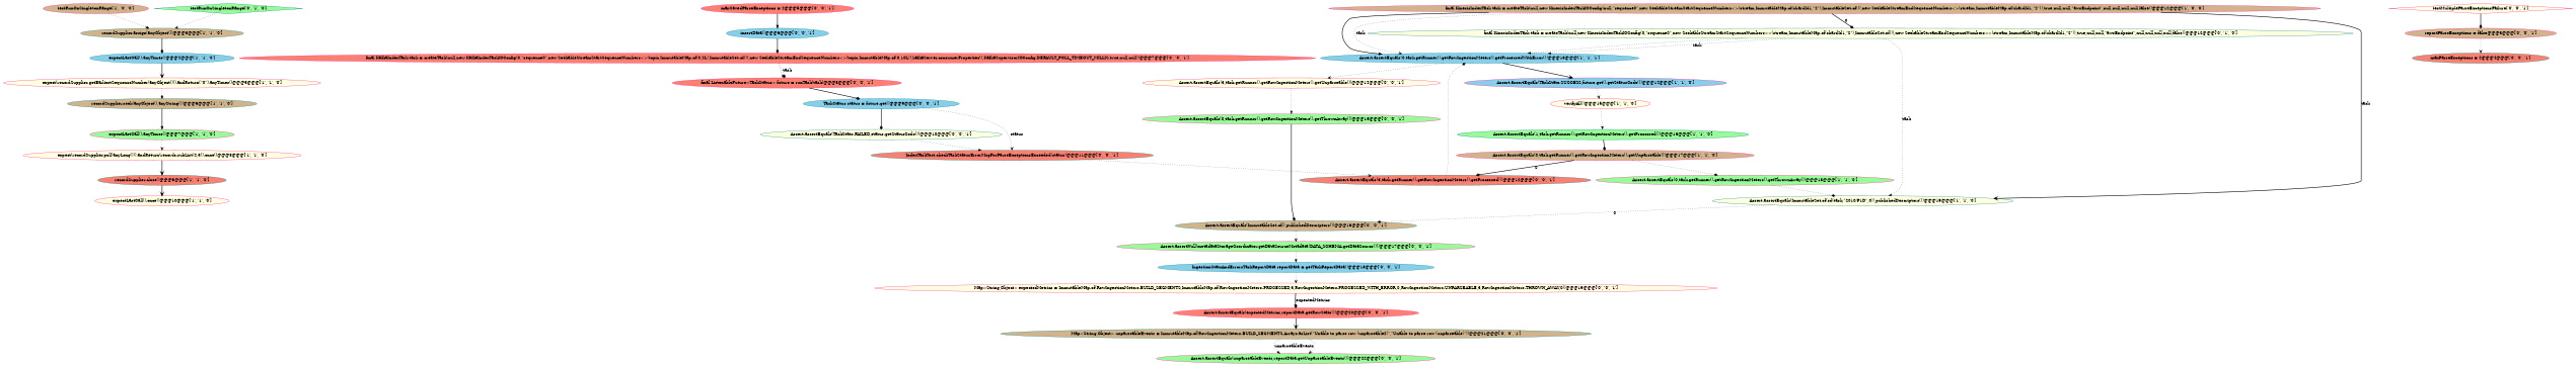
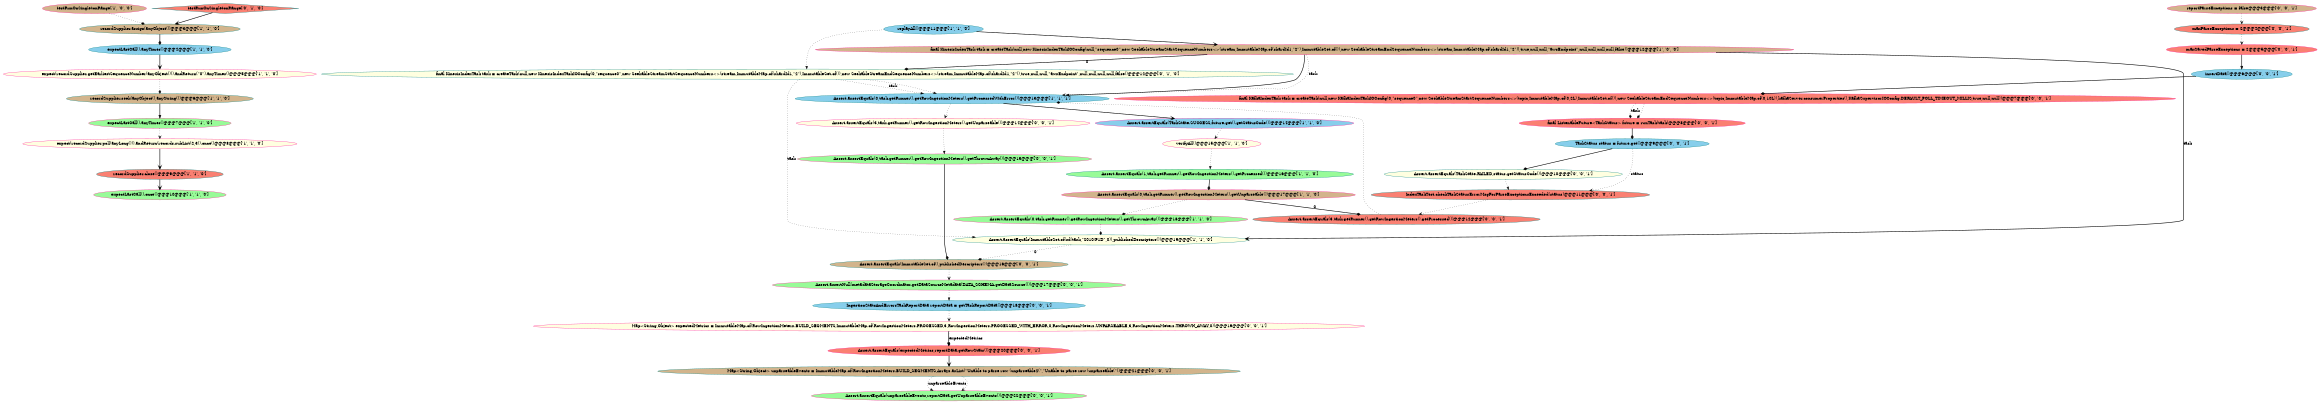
  digraph {
    node [color=deeppink fillcolor=lightyellow shape=ellipse style=filled]
    edge [arrowhead=vee style=dotted]
-   n1 [label="expectLastCall().once()@@@10@@@['1', '1', '0']"]
+   n1 [fillcolor=palegreen label="expectLastCall().once()@@@10@@@['1', '1', '0']"]
+   n2 [color=teal fillcolor=skyblue label="replayAll()@@@11@@@['1', '1', '0']"]
    n3 [color=teal label="final KinesisIndexTask task = createTask(null,new KinesisIndexTaskIOConfig(0,\"sequence0\",new SeekableStreamStartSequenceNumbers<>(stream,ImmutableMap.of(shardId1,\"2\"),ImmutableSet.of()),new SeekableStreamEndSequenceNumbers<>(stream,ImmutableMap.of(shardId1,\"2\")),true,null,null,\"awsEndpoint\",null,null,null,null,false))@@@12@@@['0', '1', '0']"]
    n4 [fillcolor=tan label="final KinesisIndexTask task = createTask(null,new KinesisIndexTaskIOConfig(null,\"sequence0\",new SeekableStreamStartSequenceNumbers<>(stream,ImmutableMap.of(shardId1,\"2\"),ImmutableSet.of()),new SeekableStreamEndSequenceNumbers<>(stream,ImmutableMap.of(shardId1,\"2\")),true,null,null,\"awsEndpoint\",null,null,null,null,false))@@@12@@@['1', '0', '0']"]
    n5 [color=teal fillcolor=skyblue label="Assert.assertEquals(0,task.getRunner().getRowIngestionMeters().getProcessedWithError())@@@13@@@['1', '1', '1']"]
    n6 [color=teal label="Assert.assertEquals(ImmutableSet.of(sd(task,\"2010/P1D\",0)),publishedDescriptors())@@@19@@@['1', '1', '0']"]
    n7 [label="Assert.assertEquals(3,task.getRunner().getRowIngestionMeters().getUnparseable())@@@14@@@['0', '0', '1']"]
    n8 [fillcolor=skyblue label="Assert.assertEquals(TaskState.SUCCESS,future.get().getStatusCode())@@@14@@@['1', '1', '0']"]
    n9 [color=teal fillcolor=tan label="Assert.assertEquals(ImmutableSet.of(),publishedDescriptors())@@@16@@@['0', '0', '1']"]
    n10 [color=teal fillcolor=tan label="recordSupplier.assign(anyObject())@@@3@@@['1', '1', '0']"]
    n11 [color=teal fillcolor=skyblue label="expectLastCall().anyTimes()@@@4@@@['1', '1', '0']"]
    n12 [label="expect(recordSupplier.getEarliestSequenceNumber(anyObject())).andReturn(\"0\").anyTimes()@@@5@@@['1', '1', '0']"]
    n13 [label="expect(recordSupplier.poll(anyLong())).andReturn(records.subList(2,3)).once()@@@8@@@['1', '1', '0']"]
    n14 [color=teal fillcolor=salmon label="recordSupplier.close()@@@9@@@['1', '1', '0']"]
    n15 [color=teal fillcolor=tan label="recordSupplier.seek(anyObject(),anyString())@@@6@@@['1', '1', '0']"]
    n16 [fillcolor=salmon label="maxSavedParseExceptions = 2@@@5@@@['0', '0', '1']"]
    n17 [color=teal fillcolor=skyblue label="insertData()@@@6@@@['0', '0', '1']"]
    n18 [fillcolor=salmon label="final KafkaIndexTask task = createTask(null,new KafkaIndexTaskIOConfig(0,\"sequence0\",new SeekableStreamStartSequenceNumbers<>(topic,ImmutableMap.of(0,2L),ImmutableSet.of()),new SeekableStreamEndSequenceNumbers<>(topic,ImmutableMap.of(0,10L)),kafkaServer.consumerProperties(),KafkaSupervisorIOConfig.DEFAULT_POLL_TIMEOUT_MILLIS,true,null,null))@@@7@@@['0', '0', '1']"]
    n19 [fillcolor=palegreen label="expectLastCall().anyTimes()@@@7@@@['1', '1', '0']"]
-   n20 [label="testMultipleParseExceptionsFailure['0', '0', '1']" shape=diamond]
    n21 [fillcolor=tan label="reportParseExceptions = false@@@3@@@['0', '0', '1']"]
    n22 [color=teal fillcolor=salmon label="maxParseExceptions = 2@@@4@@@['0', '0', '1']"]
    n23 [fillcolor=salmon label="Assert.assertEquals(expectedMetrics,reportData.getRowStats())@@@20@@@['0', '0', '1']"]
    n24 [color=teal fillcolor=tan label="Map<String,Object> unparseableEvents = ImmutableMap.of(RowIngestionMeters.BUILD_SEGMENTS,Arrays.asList(\"Unable to parse row (unparseable2(\",\"Unable to parse row (unparseable(\"))@@@21@@@['0', '0', '1']"]
    n25 [fillcolor=palegreen label="Assert.assertEquals(unparseableEvents,reportData.getUnparseableEvents())@@@22@@@['0', '0', '1']"]
    n26 [fillcolor=palegreen label="Assert.assertEquals(0,task.getRunner().getRowIngestionMeters().getThrownAway())@@@15@@@['0', '0', '1']"]
    n27 [fillcolor=palegreen label="Assert.assertNull(metadataStorageCoordinator.getDataSourceMetadata(DATA_SCHEMA.getDataSource()))@@@17@@@['0', '0', '1']"]
    n28 [color=teal fillcolor=skyblue label="IngestionStatsAndErrorsTaskReportData reportData = getTaskReportData()@@@18@@@['0', '0', '1']"]
    n29 [label="Map<String,Object> expectedMetrics = ImmutableMap.of(RowIngestionMeters.BUILD_SEGMENTS,ImmutableMap.of(RowIngestionMeters.PROCESSED,3,RowIngestionMeters.PROCESSED_WITH_ERROR,0,RowIngestionMeters.UNPARSEABLE,3,RowIngestionMeters.THROWN_AWAY,0))@@@19@@@['0', '0', '1']"]
    n30 [fillcolor=tan label="testRunOnSingletonRange['1', '0', '0']"]
    n31 [fillcolor=salmon label="final ListenableFuture<TaskStatus> future = runTask(task)@@@8@@@['0', '0', '1']"]
    n32 [color=teal fillcolor=skyblue label="TaskStatus status = future.get()@@@9@@@['0', '0', '1']"]
    n33 [color=teal fillcolor=salmon label="IndexTaskTest.checkTaskStatusErrorMsgForParseExceptionsExceeded(status)@@@11@@@['0', '0', '1']"]
    n34 [color=teal label="Assert.assertEquals(TaskState.FAILED,status.getStatusCode())@@@10@@@['0', '0', '1']"]
    n35 [color=teal fillcolor=salmon label="Assert.assertEquals(3,task.getRunner().getRowIngestionMeters().getProcessed())@@@12@@@['0', '0', '1']"]
    n36 [label="verifyAll()@@@15@@@['1', '1', '0']"]
    n37 [color=teal fillcolor=palegreen label="Assert.assertEquals(1,task.getRunner().getRowIngestionMeters().getProcessed())@@@16@@@['1', '1', '0']"]
    n38 [fillcolor=tan label="Assert.assertEquals(0,task.getRunner().getRowIngestionMeters().getUnparseable())@@@17@@@['1', '1', '0']"]
    n39 [fillcolor=palegreen label="Assert.assertEquals(0,task.getRunner().getRowIngestionMeters().getThrownAway())@@@18@@@['1', '1', '0']"]
-   n40 [color=teal fillcolor=palegreen label="testRunOnSingletonRange['0', '1', '0']" shape=diamond]
+   n40 [color=teal fillcolor=salmon label="testRunOnSingletonRange['0', '1', '0']" shape=diamond]
+   n2 -> n3 [arrowhead=normal]
+   n2 -> n4 [style=bold]
    n3 -> n5 [arrowhead=normal label=task]
    n3 -> n5 [arrowhead=normal]
    n3 -> n6 [arrowhead=normal label=task]
    n4 -> n3 [arrowhead=diamond label=0 style=bold]
    n4 -> n5 [arrowhead=normal style=bold]
    n4 -> n5 [label=task]
    n4 -> n6 [label=task style=bold]
    n5 -> n7
    n5 -> n8 [style=bold]
    n6 -> n9 [arrowhead=diamond label=0]
    n7 -> n26 [arrowhead=normal]
    n8 -> n36
    n9 -> n27
    n10 -> n11 [arrowhead=diamond style=bold]
    n11 -> n12 [style=bold]
    n12 -> n15 [arrowhead=diamond]
    n13 -> n14 [style=bold]
    n14 -> n1 [style=bold]
    n15 -> n19 [arrowhead=normal style=bold]
    n16 -> n17 [arrowhead=normal style=bold]
    n17 -> n18 [arrowhead=diamond style=bold]
    n18 -> n31 [arrowhead=diamond]
    n18 -> n31 [arrowhead=diamond label=task]
    n19 -> n13
-   n20 -> n21 [arrowhead=diamond style=bold]
    n21 -> n22
+   n22 -> n16
    n23 -> n24 [style=bold]
    n24 -> n25 [arrowhead=normal label=unparseableEvents]
    n24 -> n25
    n26 -> n9 [arrowhead=diamond style=bold]
    n27 -> n28 [arrowhead=normal]
    n28 -> n29
    n29 -> n23 [arrowhead=normal style=bold]
    n29 -> n23 [arrowhead=diamond label=expectedMetrics]
    n30 -> n10 [arrowhead=diamond]
    n31 -> n32 [arrowhead=diamond style=bold]
    n32 -> n33 [label=status]
    n32 -> n34 [arrowhead=diamond style=bold]
    n33 -> n35
    n34 -> n33 [arrowhead=normal]
    n35 -> n5 [arrowhead=diamond]
    n36 -> n37 [arrowhead=normal]
    n37 -> n38 [arrowhead=diamond style=bold]
    n38 -> n35 [arrowhead=diamond label=0 style=bold]
    n38 -> n39 [arrowhead=diamond]
    n39 -> n6 [arrowhead=diamond]
-   n40 -> n10
+   n40 -> n10 [style=bold]
  }
